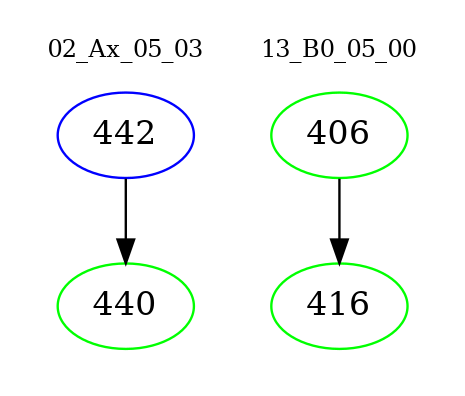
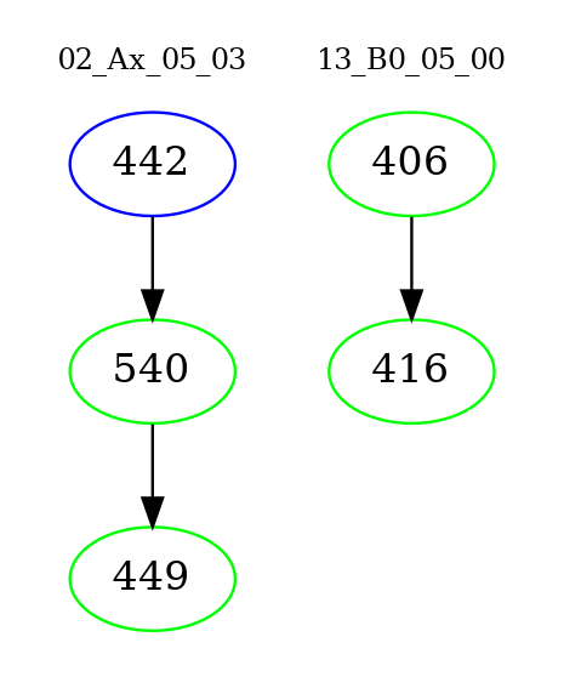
  digraph {
    node [color=green]
    edge [color=black]
-   n1 [label=440]
+   n1 [label=540]
    n2 [color=blue label=442]
+   n3 [label=449]
    n4 [label=406]
    n5 [label=416]
    subgraph cluster_1 {
      color=white
      fontsize=10
      label="02_Ax_05_03"
      n1
      n2
+     n3
    }
    subgraph cluster_2 {
      color=white
      fontsize=10
      label="13_B0_05_00"
      n4
      n5
    }
+   n1 -> n3
    n2 -> n1
    n4 -> n5
  }
